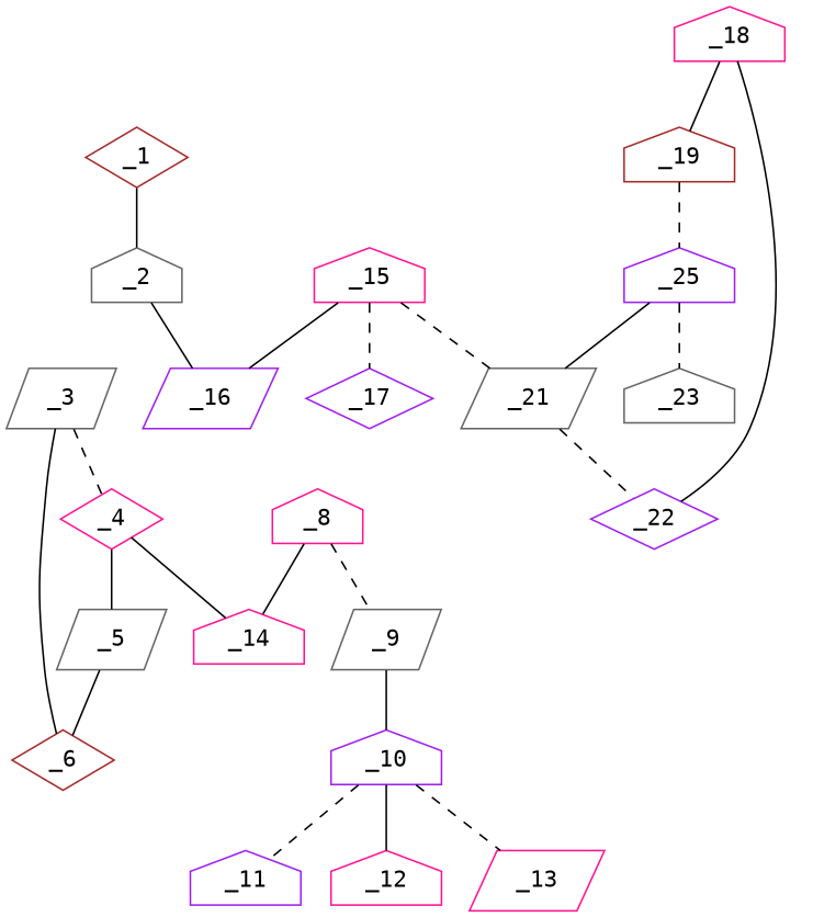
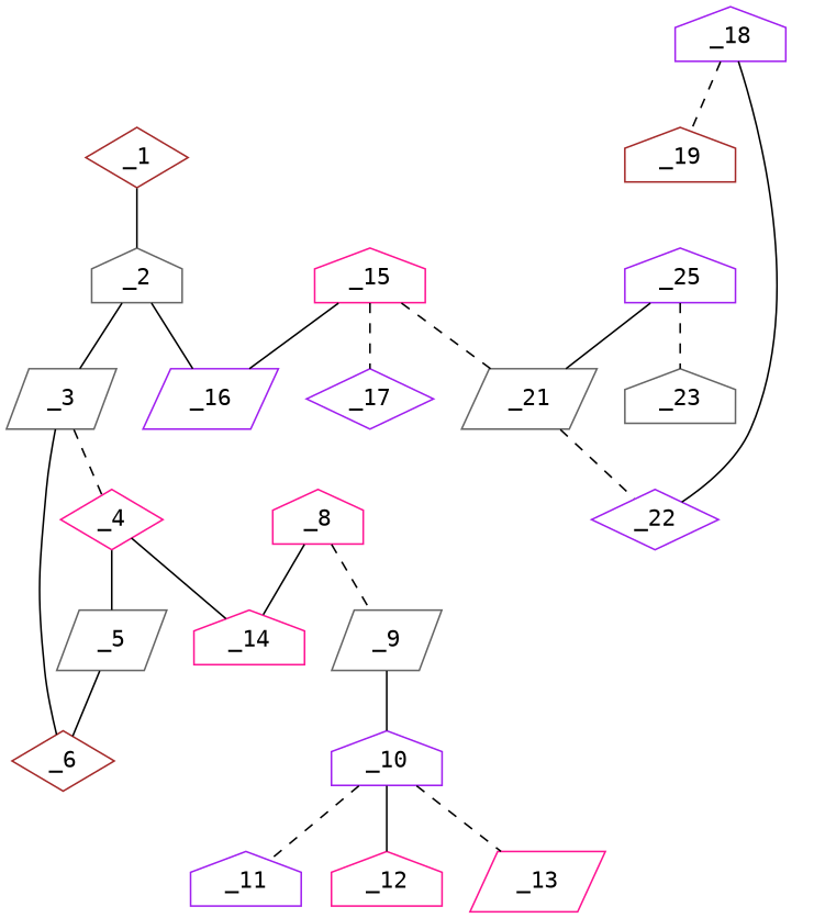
  graph {
    fontname="DejaVu Sans Mono"
    node [charge=0 chem=1 color=purple fontname="DejaVu Sans Mono" shape=house symbol="C  " x=4.5981 y=-1.5818]
    edge [fontname="DejaVu Sans Mono" style=solid valence=1]
    _1 [color=brown shape=diamond x=3.732]
    _2 [color=gray40 y=-1.0818]
    _3 [color=gray40 shape=parallelogram y=-0.0818]
    _16 [chem=4 shape=parallelogram symbol="N  " x=5.4641]
    _6 [color=brown shape=diamond x=2.866 y=-1.0818]
    _4 [color=deeppink shape=diamond x=3.7321 y=0.4182]
    _5 [color=gray40 shape=parallelogram x=2.866 y=-0.0818]
    _14 [color=deeppink x=3.7321 y=1.4182]
    _8 [chem=4 color=deeppink symbol="N  " y=1.9182]
    _9 [chem=2 color=gray40 shape=parallelogram symbol="O  " y=2.9182]
    _10 [x=5.4641 y=3.4182]
    _11 [x=6.3301 y=3.9182]
    _12 [color=deeppink x=5.9641 y=2.5522]
    _13 [color=deeppink shape=parallelogram x=4.9641 y=4.2842]
    _15 [color=deeppink x=5.4641 y=-2.5818]
    _17 [chem=5 shape=diamond symbol="S  " y=-3.0818]
    _21 [color=gray40 shape=parallelogram x=6.3301 y=-3.0818]
    _22 [shape=diamond x=6.4346 y=-4.0763]
-   _18 [color=deeppink x=7.4128 y=-4.2842]
+   _18 [x=7.4128 y=-4.2842]
    _19 [chem=2 color=brown symbol="O  " x=7.9128 y=-3.4182]
    n21 [label=_25 x=7.2437 y=-2.6751]
    _23 [color=gray40 x=7.4516 y=-1.6969]
    _1 -- _2
+   _2 -- _3 [valence=2]
    _2 -- _16
    _3 -- _6 [valence=2]
    _3 -- _4 [style=dashed]
    _4 -- _5 [valence=2]
    _4 -- _14
    _5 -- _6
    _8 -- _14 [valence=2]
    _8 -- _9 [style=dashed]
    _9 -- _10
    _10 -- _11 [style=dashed]
    _10 -- _12
    _10 -- _13 [style=dashed]
    _15 -- _16
    _15 -- _17 [style=dashed valence=2]
    _15 -- _21 [style=dashed]
    _21 -- _22 [style=dashed]
    _18 -- _22 [valence=2]
-   _18 -- _19
-   _19 -- n21 [style=dashed]
+   _18 -- _19 [style=dashed]
    n21 -- _21 [valence=2]
    n21 -- _23 [style=dashed]
  }
